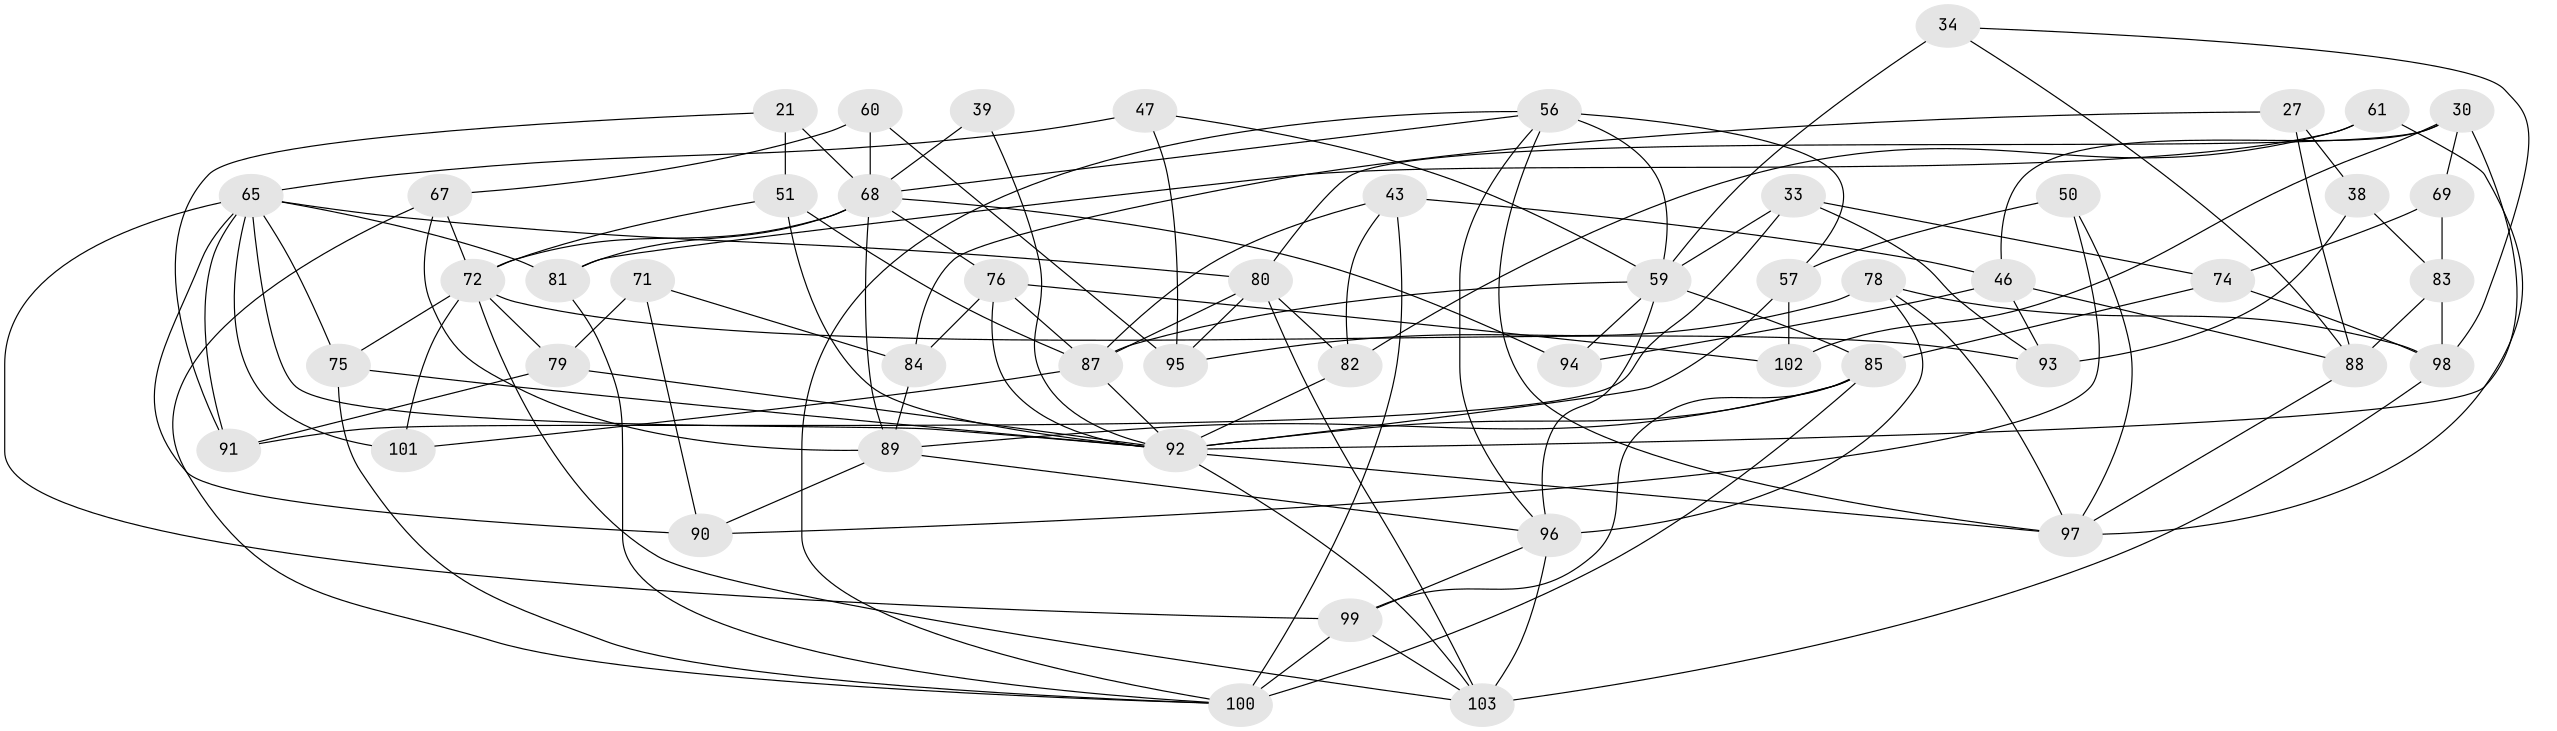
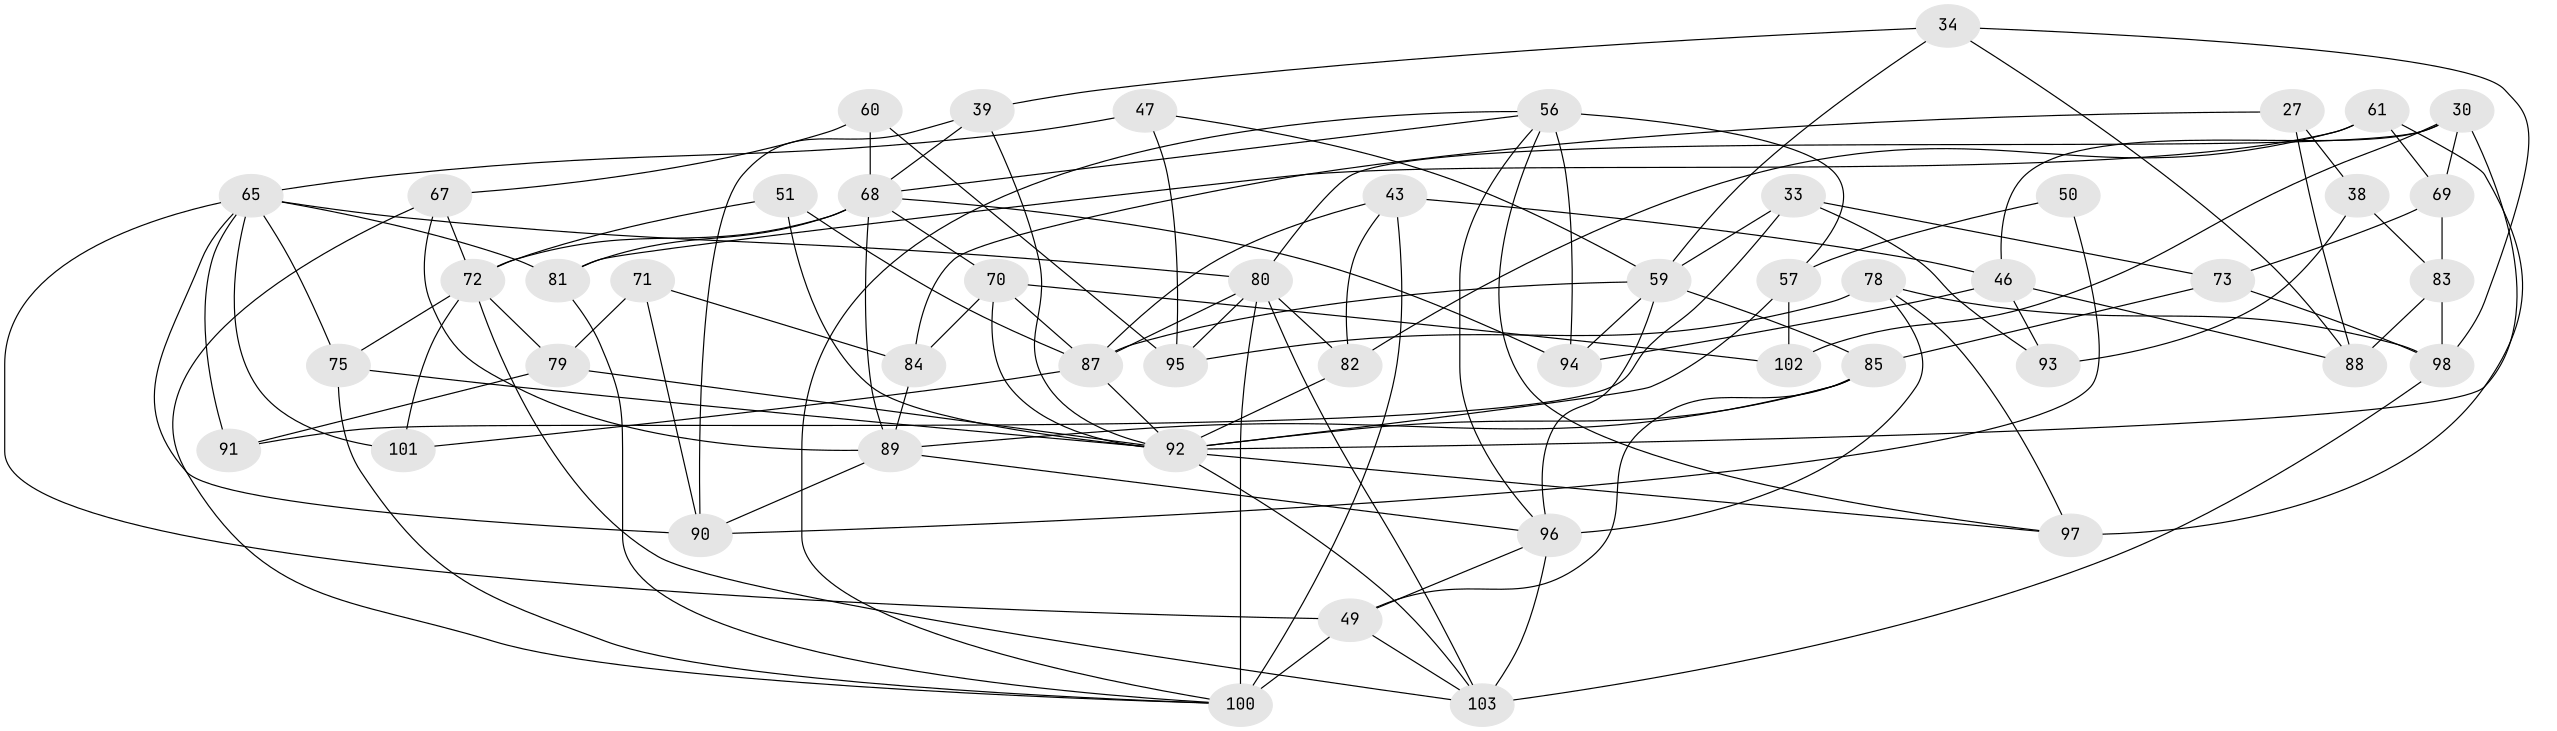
  graph {
    fontname="JetBrains Mono"
    node [color=gray90 fontname="JetBrains Mono" style=filled]
    edge [fontname="JetBrains Mono"]
    51 [super="+3"]
    92 [super="+23+49+62+70"]
    87 [super="+53"]
    72 [super="+24+28"]
-   21
    68 [super="+64"]
    91
    94
    81
    89 [super="+4+37"]
-   76 [super="+55"]
+   76 [super="+55" label=70]
    27 [super="+26"]
    38
    84
    88 [super="+29+66"]
    93
    83
    97 [super="+73+86"]
    59 [super="+22+32"]
    96 [super="+11"]
    85 [super="+1+7"]
    33
-   74
+   74 [label=73]
    98 [super="+16"]
    34
    39
    90 [super="+63"]
    103 [super="+77+45"]
    n29 [label=30 super="+35"]
    46 [super="+5"]
    69
    80 [super="+25+42"]
    102
    82
    100 [super="+18+54"]
    95
    43
    101
    47
    65 [super="+40+48"]
    75
-   99 [super="+20"]
+   99 [super="+20" label=49]
    57 [super="+15"]
    50
    60
    67
    71
    79
    56 [super="+12+19"]
    61
    78
    51 -- 92
    51 -- 87
    51 -- 72
    92 -- 97 [weight=2]
    92 -- 103 [weight=2]
    87 -- 92 [weight=2]
    87 -- 101
-   72 -- 93
    72 -- 103
    72 -- 101
    72 -- 75
    72 -- 79
-   21 -- 51 [weight=2]
-   21 -- 68
-   21 -- 91
    68 -- 72
    68 -- 94
    68 -- 81
    68 -- 89 [weight=2]
    68 -- 76
    81 -- 100
    89 -- 96
    89 -- 90
    76 -- 92 [weight=3]
    76 -- 87 [weight=3]
    76 -- 84
    76 -- 102 [weight=2]
    27 -- 38 [weight=2]
    27 -- 84
    27 -- 88 [weight=3]
    38 -- 93
    38 -- 83
    84 -- 89
-   88 -- 97 [weight=2]
    83 -- 88
    83 -- 98
    59 -- 87
    59 -- 94
    59 -- 96
    59 -- 85
    96 -- 103
    96 -- 99 [weight=2]
    85 -- 92 [weight=3]
    85 -- 89 [weight=2]
    85 -- 99
    33 -- 91
    33 -- 93
    33 -- 59
    33 -- 74
    74 -- 85
    74 -- 98
    98 -- 103 [weight=2]
    34 -- 88
    34 -- 59
    34 -- 98
+   34 -- 39
    39 -- 92
    39 -- 68
+   39 -- 90
    n29 -- 92 [weight=2]
    n29 -- 46
    n29 -- 69
    n29 -- 80
    n29 -- 102
    46 -- 94 [weight=2]
    46 -- 88
    46 -- 93
    69 -- 83
    69 -- 74
    80 -- 87
    80 -- 103
    80 -- 82
-   85 -- 100 [weight=2]
+   80 -- 100 [weight=2]
    80 -- 95
    82 -- 92
    43 -- 87
    43 -- 46
    43 -- 82
    43 -- 100
    47 -- 59
    47 -- 95
    47 -- 65 [weight=2]
-   65 -- 92
    65 -- 91
    65 -- 81
    65 -- 90 [weight=2]
    65 -- 80
    65 -- 101 [weight=2]
    65 -- 75
    65 -- 99
    75 -- 92
    75 -- 100
    99 -- 103
    99 -- 100
    57 -- 92 [weight=2]
    57 -- 102
-   50 -- 97
    50 -- 90
    50 -- 57
    60 -- 68
    60 -- 95
    60 -- 67
    67 -- 72
    67 -- 89
    67 -- 100
    71 -- 84
    71 -- 90
    71 -- 79
    79 -- 92
    79 -- 91
    56 -- 68
    56 -- 97
-   56 -- 59
+   56 -- 94
    56 -- 96 [weight=2]
    56 -- 100
    56 -- 57 [weight=2]
    61 -- 81
    61 -- 97
+   61 -- 69
    61 -- 82
    78 -- 97
    78 -- 96
    78 -- 98
    78 -- 95
  }
